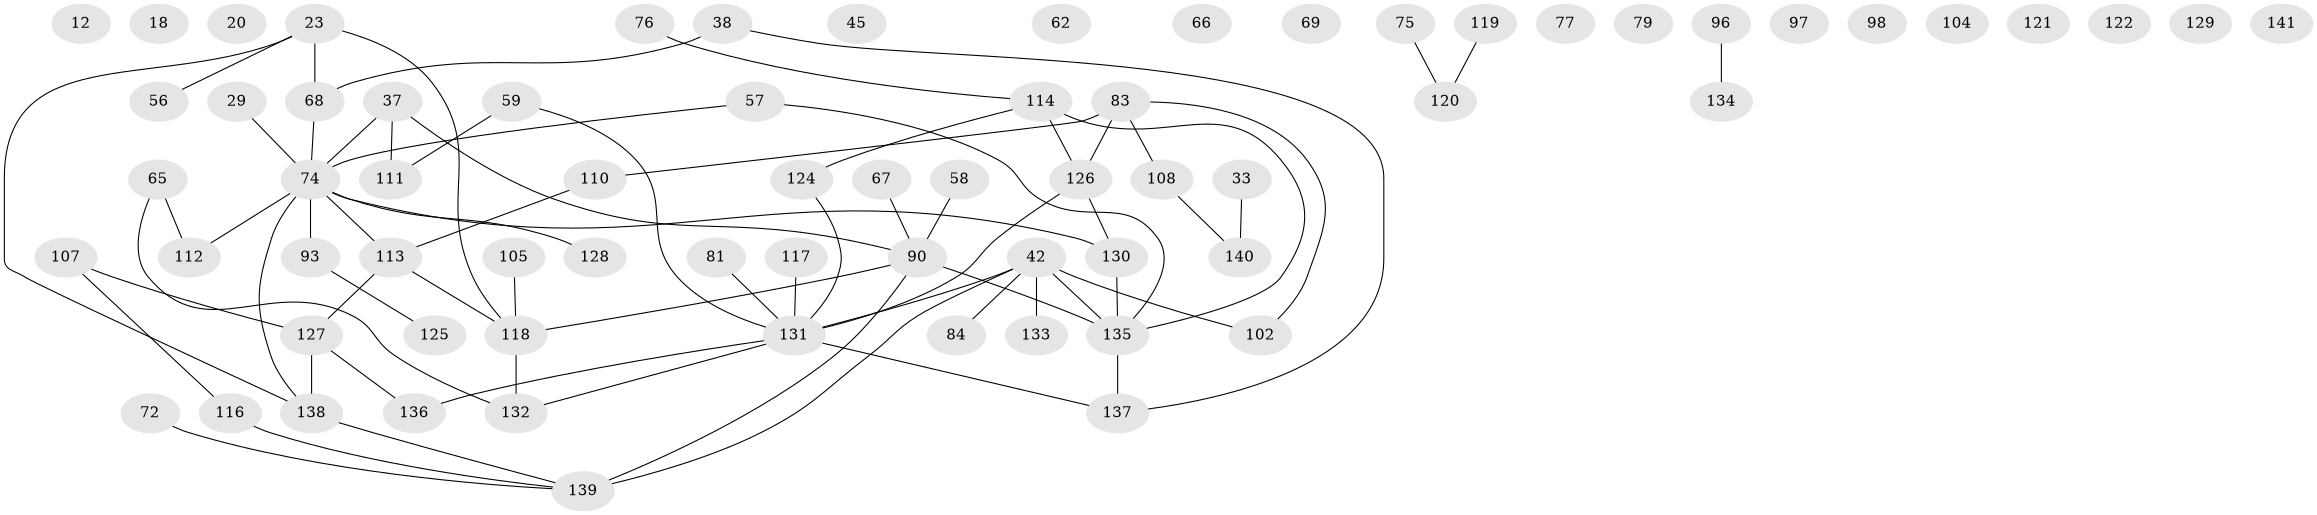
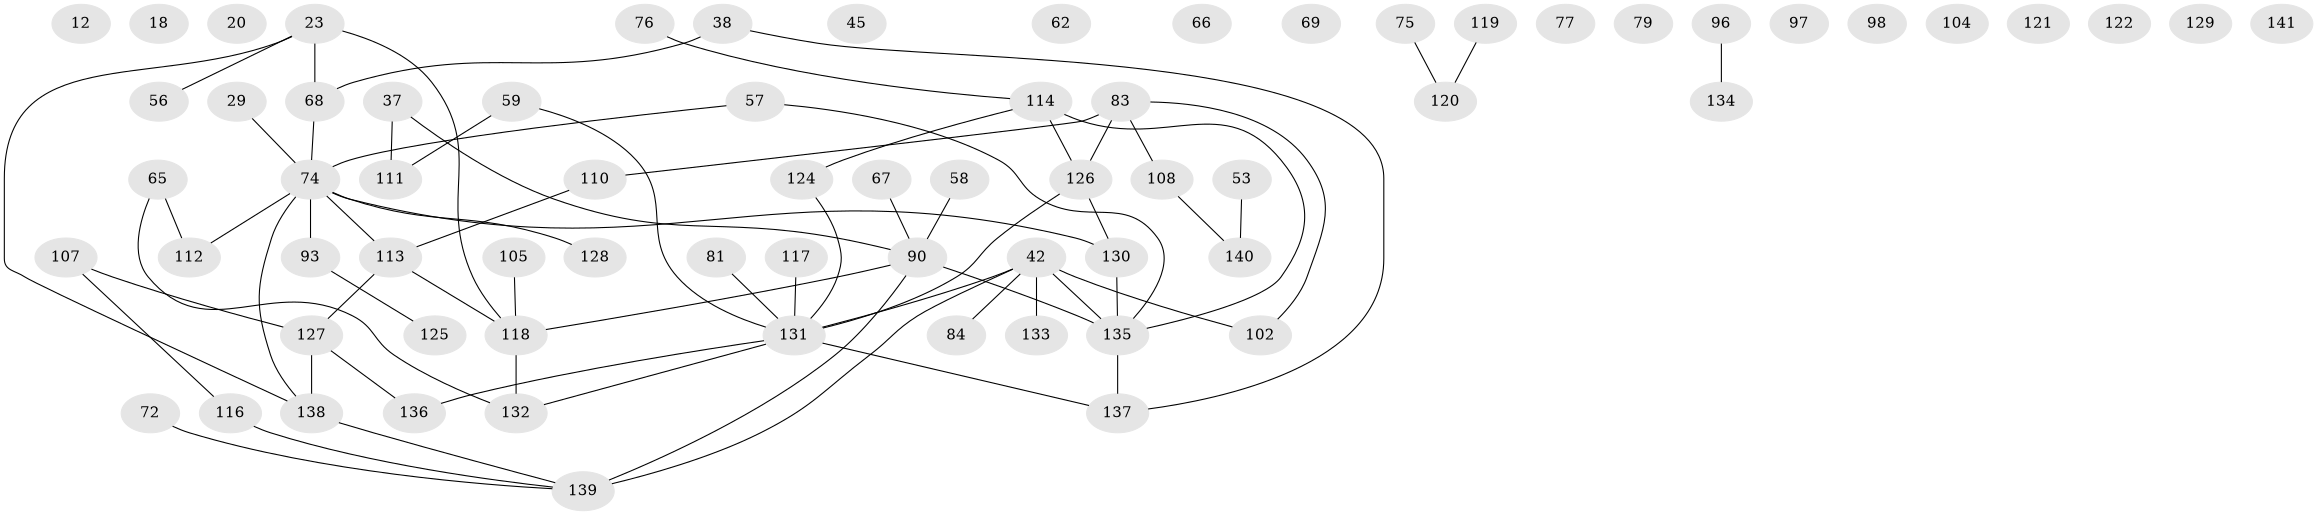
  graph {
    node [color=gray90 style=filled]
    12
    18
    20
    23
    56
    68 [super="+17+24"]
    118 [super="+115"]
    138 [super="+88"]
    74 [super="+63"]
    132 [super="+92"]
    139 [super="+40"]
    112 [super="+14"]
    93
    113 [super="+91"]
    128
    130 [super="+15+47+55+16+30+123+49"]
    29
    37 [super="+9"]
    90 [super="+87+64+71"]
    111
    135
    38 [super="+11"]
    137
    131 [super="+99+8+100+95"]
    136 [super="+26+52+61"]
    42 [super="+2"]
    84
    102
    133
    45
-   53 [label=33]
+   53
    140
    57
    58
    59 [super="+13"]
    62
    65
    66 [super="+41"]
    67
    69
    72
    125
    127
    75
    120
    114 [super="+109+94"]
    126 [super="+43+31"]
    124
    76
    77
    79
    81
    83 [super="+44"]
    108 [super="+3+85+86"]
    110 [super="+78"]
    96
    134
    97
    98
    104
    105
    107 [super="+70+101+106"]
    116
    117
    119
    121
    122
    129
    141
    23 -- 56
    23 -- 68 [weight=2]
    23 -- 118
    23 -- 138
    68 -- 74
    118 -- 132 [weight=2]
    138 -- 139
    74 -- 138
    74 -- 112
    74 -- 93 [weight=2]
    74 -- 113
    74 -- 128
    74 -- 130
    93 -- 125
    113 -- 118
    113 -- 127
    130 -- 135
    29 -- 74 [weight=2]
-   37 -- 74
    37 -- 90
    37 -- 111
    90 -- 118
    90 -- 139
    90 -- 135 [weight=2]
    135 -- 137
    38 -- 68 [weight=2]
    38 -- 137
    131 -- 132
    131 -- 137
    131 -- 136
    42 -- 139 [weight=2]
    42 -- 135
    42 -- 131
    42 -- 84
    42 -- 102
    42 -- 133
    53 -- 140
    57 -- 74
    57 -- 135
    58 -- 90
    59 -- 111 [weight=2]
    59 -- 131
    65 -- 132
    65 -- 112
    67 -- 90
    72 -- 139
    127 -- 138
    127 -- 136
    75 -- 120
    114 -- 135
    114 -- 126 [weight=2]
    114 -- 124
    126 -- 130
    126 -- 131
    124 -- 131
    76 -- 114
    81 -- 131
    83 -- 102
    83 -- 126
    83 -- 108
    83 -- 110 [weight=2]
    108 -- 140
    110 -- 113
    96 -- 134
    105 -- 118
    107 -- 127
    107 -- 116
    116 -- 139
    117 -- 131
    119 -- 120
  }
